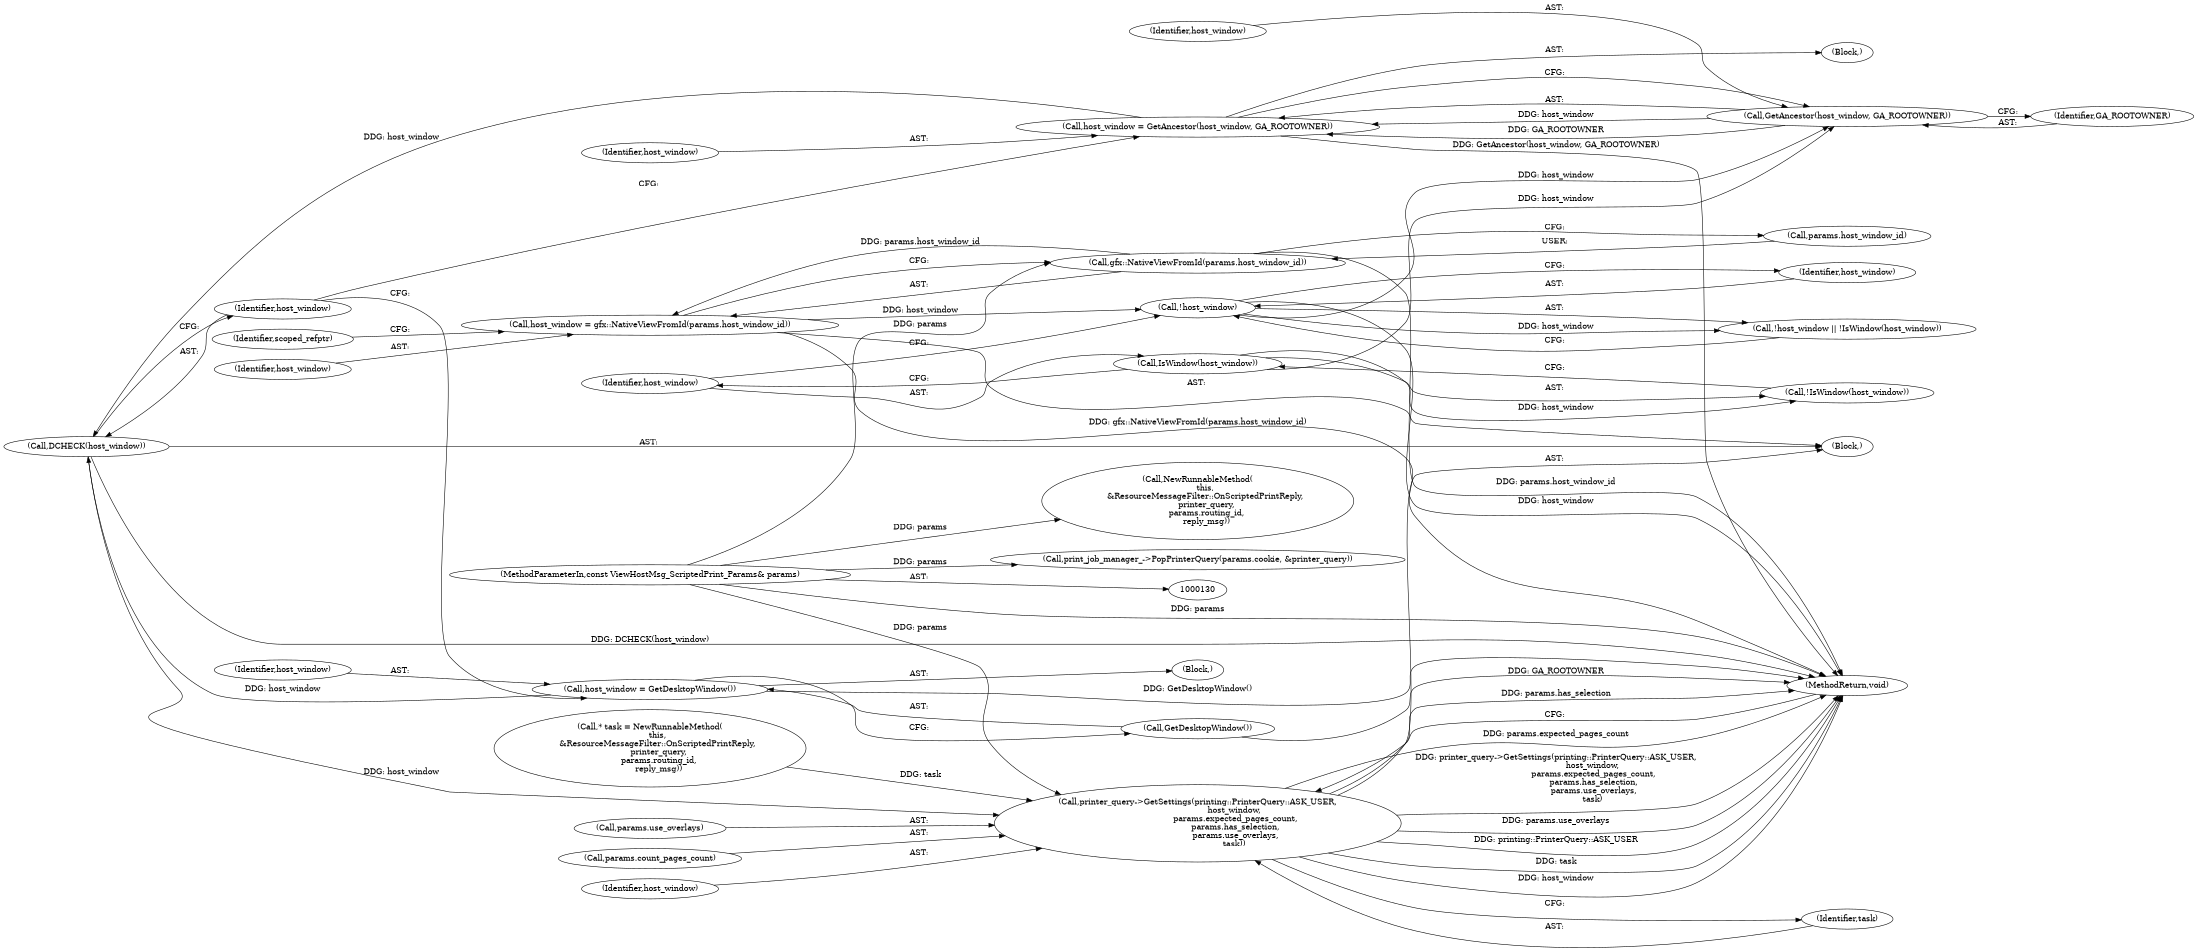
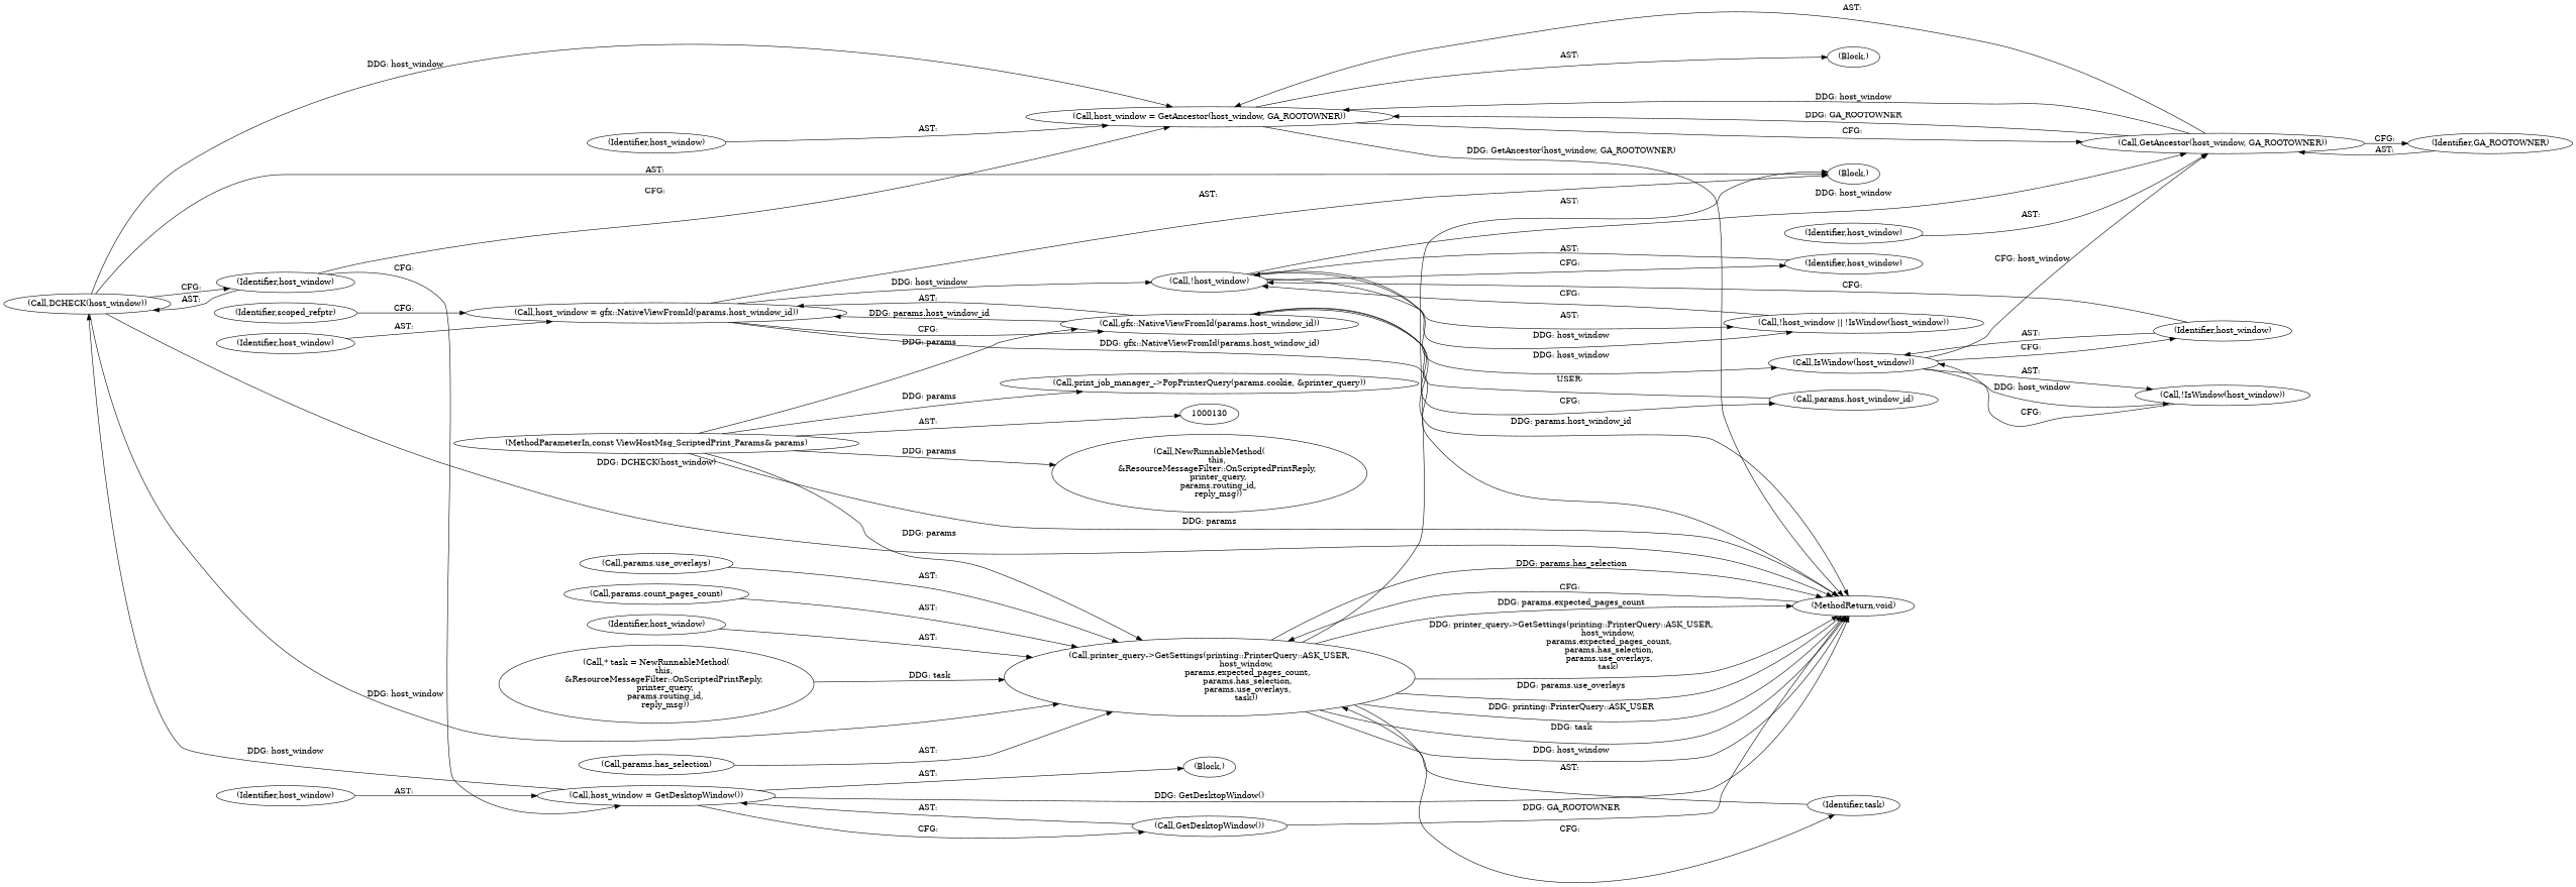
  digraph {
    rankdir=LR
    n1 [label="(Call,DCHECK(host_window))"]
    n2 [label="(Call,printer_query->GetSettings(printing::PrinterQuery::ASK_USER,\n                             host_window,\n                              params.expected_pages_count,\n                              params.has_selection,\n                              params.use_overlays,\n                             task))"]
    n3 [label="(MethodReturn,void)"]
    n4 [label="(Block,)"]
    n5 [label="(Identifier,host_window)"]
    n6 [label="(Identifier,task)"]
    n7 [label="(Call,host_window = GetDesktopWindow())"]
    n8 [label="(Call,host_window = GetAncestor(host_window, GA_ROOTOWNER))"]
    n9 [label="(Call,GetDesktopWindow())"]
    n10 [label="(Block,)"]
    n11 [label="(Call,GetAncestor(host_window, GA_ROOTOWNER))"]
    n12 [label="(Block,)"]
    n13 [label="(Identifier,GA_ROOTOWNER)"]
    n14 [label="(Call,!host_window)"]
    n15 [label="(Call,IsWindow(host_window))"]
    n16 [label="(Call,!host_window || !IsWindow(host_window))"]
    n17 [label="(Identifier,host_window)"]
    n18 [label="(Identifier,host_window)"]
    n19 [label="(Call,!IsWindow(host_window))"]
    n20 [label="(Call,host_window = gfx::NativeViewFromId(params.host_window_id))"]
    n21 [label="(Call,gfx::NativeViewFromId(params.host_window_id))"]
    n22 [label="(Call,params.host_window_id)"]
    n23 [label="(MethodParameterIn,const ViewHostMsg_ScriptedPrint_Params& params)"]
    n24 [label="(Call,NewRunnableMethod(\n      this,\n      &ResourceMessageFilter::OnScriptedPrintReply,\n       printer_query,\n       params.routing_id,\n       reply_msg))"]
    n25 [label="(Call,print_job_manager_->PopPrinterQuery(params.cookie, &printer_query))"]
    n26 [label=1000130]
    n27 [label="(Identifier,scoped_refptr)"]
    n28 [label="(Call,* task = NewRunnableMethod(\n      this,\n      &ResourceMessageFilter::OnScriptedPrintReply,\n       printer_query,\n       params.routing_id,\n       reply_msg))"]
+   n29 [label="(Call,params.has_selection)"]
    n30 [label="(Call,params.use_overlays)"]
    n31 [label="(Call,params.count_pages_count)"]
    n32 [label="(Identifier,host_window)"]
    n33 [label="(Identifier,host_window)"]
    n34 [label="(Identifier,host_window)"]
    n35 [label="(Identifier,host_window)"]
    n36 [label="(Identifier,host_window)"]
    n1 -> n2 [label="DDG: host_window"]
    n1 -> n3 [label="DDG: DCHECK(host_window)"]
    n1 -> n4 [label="AST: "]
    n1 -> n5 [label="CFG: "]
    n2 -> n3 [label="DDG: params.expected_pages_count"]
    n2 -> n3 [label="DDG: printer_query->GetSettings(printing::PrinterQuery::ASK_USER,\n                             host_window,\n                              params.expected_pages_count,\n                              params.has_selection,\n                              params.use_overlays,\n                             task)"]
    n2 -> n3 [label="DDG: params.use_overlays"]
    n2 -> n3 [label="DDG: printing::PrinterQuery::ASK_USER"]
    n2 -> n3 [label="DDG: task"]
    n2 -> n3 [label="DDG: host_window"]
    n2 -> n3 [label="DDG: params.has_selection"]
    n2 -> n4 [label="AST: "]
    n2 -> n6 [label="CFG: "]
    n3 -> n2 [label="CFG: "]
    n5 -> n1 [label="AST: "]
    n5 -> n7 [label="CFG: "]
    n5 -> n8 [label="CFG: "]
    n6 -> n2 [label="AST: "]
    n7 -> n1 [label="DDG: host_window"]
    n7 -> n3 [label="DDG: GetDesktopWindow()"]
    n7 -> n9 [label="CFG: "]
    n7 -> n10 [label="AST: "]
-   n8 -> n1 [label="DDG: host_window"]
+   n1 -> n8 [label="DDG: host_window"]
    n8 -> n3 [label="DDG: GetAncestor(host_window, GA_ROOTOWNER)"]
    n8 -> n11 [label="CFG: "]
    n8 -> n12 [label="AST: "]
    n9 -> n3 [label="DDG: GA_ROOTOWNER"]
    n9 -> n7 [label="AST: "]
    n11 -> n8 [label="AST: "]
    n11 -> n8 [label="DDG: host_window"]
    n11 -> n8 [label="DDG: GA_ROOTOWNER"]
    n11 -> n13 [label="CFG: "]
    n13 -> n11 [label="AST: "]
    n14 -> n11 [label="DDG: host_window"]
-   n14 -> n3 [label="DDG: host_window"]
+   n14 -> n15 [label="DDG: host_window"]
    n14 -> n16 [label="AST: "]
    n14 -> n16 [label="DDG: host_window"]
    n14 -> n17 [label="CFG: "]
-   n15 -> n11 [label="DDG: host_window"]
+   n15 -> n11 [label="CFG: host_window"]
    n15 -> n18 [label="CFG: "]
    n15 -> n19 [label="AST: "]
    n15 -> n19 [label="DDG: host_window"]
    n16 -> n14 [label="CFG: "]
    n17 -> n14 [label="AST: "]
    n18 -> n14 [label="CFG: "]
    n18 -> n15 [label="AST: "]
    n19 -> n15 [label="CFG: "]
    n20 -> n3 [label="DDG: gfx::NativeViewFromId(params.host_window_id)"]
    n20 -> n4 [label="AST: "]
    n20 -> n14 [label="DDG: host_window"]
    n20 -> n21 [label="CFG: "]
    n21 -> n3 [label="DDG: params.host_window_id"]
    n21 -> n20 [label="AST: "]
    n21 -> n20 [label="DDG: params.host_window_id"]
    n21 -> n22 [label="CFG: "]
    n22 -> n21 [label="USER: "]
    n23 -> n2 [label="DDG: params"]
    n23 -> n3 [label="DDG: params"]
    n23 -> n21 [label="DDG: params"]
    n23 -> n24 [label="DDG: params"]
    n23 -> n25 [label="DDG: params"]
    n23 -> n26 [label="AST: "]
    n27 -> n20 [label="CFG: "]
    n28 -> n2 [label="DDG: task"]
+   n29 -> n2 [label="AST: "]
    n30 -> n2 [label="AST: "]
    n31 -> n2 [label="AST: "]
    n32 -> n20 [label="AST: "]
    n33 -> n8 [label="AST: "]
    n34 -> n2 [label="AST: "]
    n35 -> n7 [label="AST: "]
    n36 -> n11 [label="AST: "]
  }
